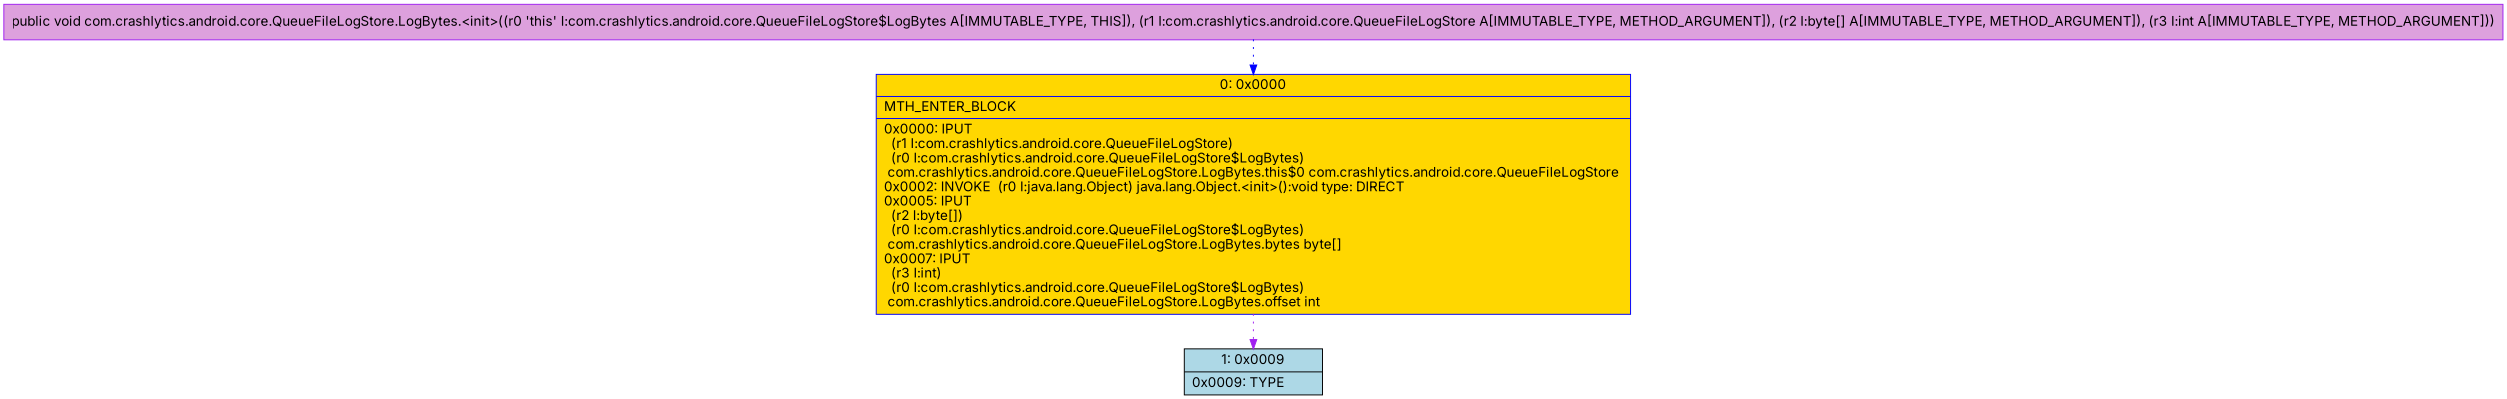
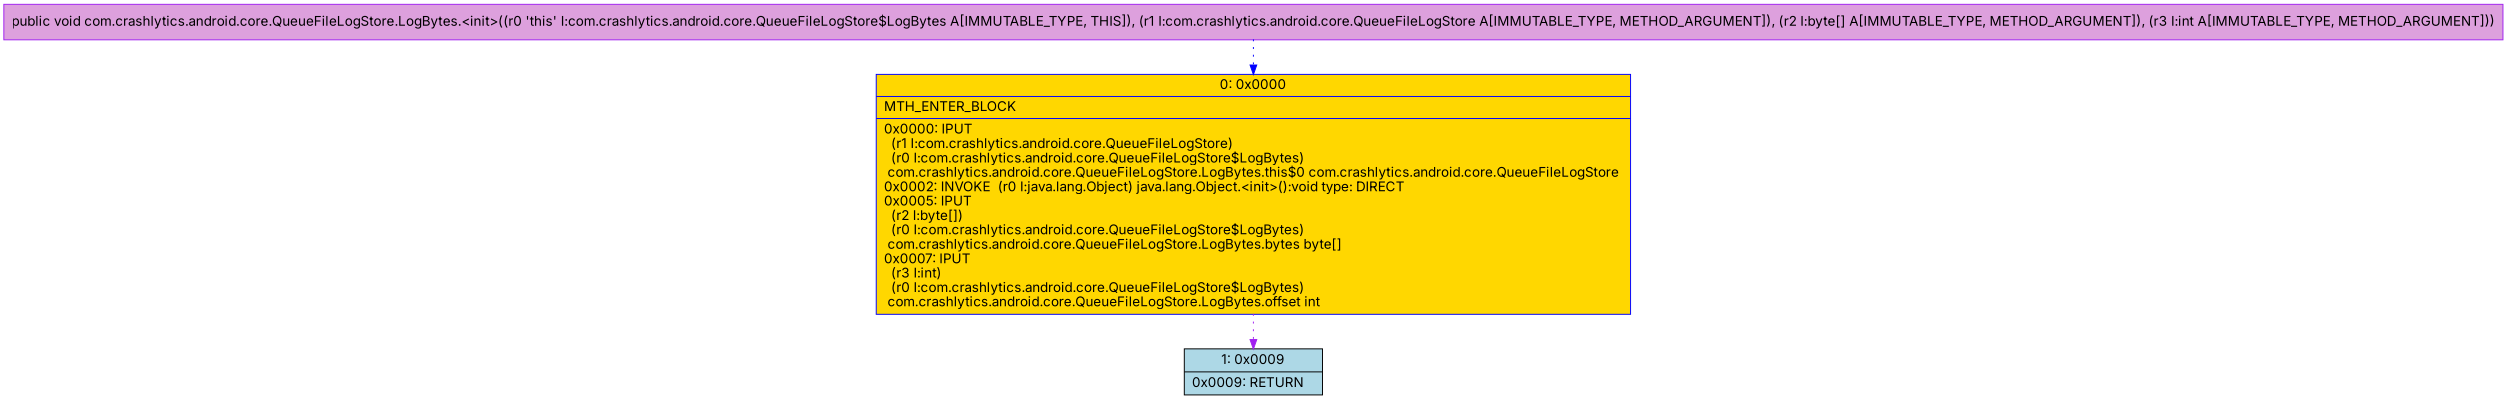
  digraph {
    fontname=Inter
    node [shape=record style=filled fontname=Inter]
    edge [style=dotted fontname=Inter]
    n1 [label="{0\:\ 0x0000|MTH_ENTER_BLOCK\l|0x0000: IPUT  \l  (r1 I:com.crashlytics.android.core.QueueFileLogStore)\l  (r0 I:com.crashlytics.android.core.QueueFileLogStore$LogBytes)\l com.crashlytics.android.core.QueueFileLogStore.LogBytes.this$0 com.crashlytics.android.core.QueueFileLogStore \l0x0002: INVOKE  (r0 I:java.lang.Object) java.lang.Object.\<init\>():void type: DIRECT \l0x0005: IPUT  \l  (r2 I:byte[])\l  (r0 I:com.crashlytics.android.core.QueueFileLogStore$LogBytes)\l com.crashlytics.android.core.QueueFileLogStore.LogBytes.bytes byte[] \l0x0007: IPUT  \l  (r3 I:int)\l  (r0 I:com.crashlytics.android.core.QueueFileLogStore$LogBytes)\l com.crashlytics.android.core.QueueFileLogStore.LogBytes.offset int \l}" fillcolor=gold color=blue]
-   n2 [label="{1\:\ 0x0009|0x0009: TYPE   \l}" fillcolor=lightblue color=black]
+   n2 [label="{1\:\ 0x0009|0x0009: RETURN   \l}" fillcolor=lightblue color=black]
    n3 [label="{public void com.crashlytics.android.core.QueueFileLogStore.LogBytes.\<init\>((r0 'this' I:com.crashlytics.android.core.QueueFileLogStore$LogBytes A[IMMUTABLE_TYPE, THIS]), (r1 I:com.crashlytics.android.core.QueueFileLogStore A[IMMUTABLE_TYPE, METHOD_ARGUMENT]), (r2 I:byte[] A[IMMUTABLE_TYPE, METHOD_ARGUMENT]), (r3 I:int A[IMMUTABLE_TYPE, METHOD_ARGUMENT])) }" fillcolor=plum color=purple]
    n1 -> n2 [color=purple]
    n3 -> n1 [color=blue]
  }
